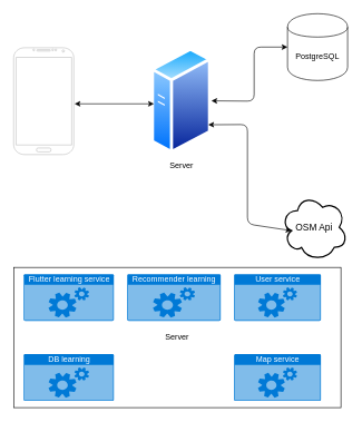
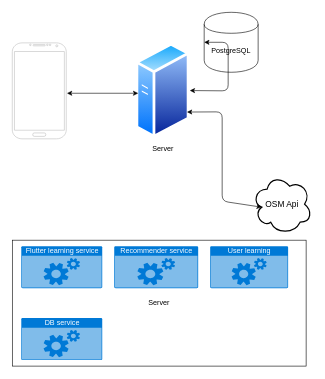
  <mxCell id="0" />
  <mxCell id="1" parent="0" />
- <mxCell id="2" value="PostgreSQL" style="shape=cylinder;whiteSpace=wrap;html=1;boundedLbl=1;backgroundOutline=1;" parent="1" vertex="1"><mxGeometry x="430" y="20" width="90" height="100" as="geometry" /></mxCell>
+ <mxCell id="2" value="PostgreSQL" style="shape=cylinder;whiteSpace=wrap;html=1;boundedLbl=1;backgroundOutline=1;" parent="1" vertex="1"><mxGeometry x="340" y="20" width="90" height="100" as="geometry" /></mxCell>
  <mxCell id="3" value="OSM Api" style="ellipse;shape=cloud;strokeWidth=2;fontSize=14;whiteSpace=wrap;html=1;align=center;" parent="1" vertex="1"><mxGeometry x="420" y="290" width="100" height="100" as="geometry" /></mxCell>
  <mxCell id="4" value="Server" style="aspect=fixed;perimeter=ellipsePerimeter;html=1;align=center;shadow=0;dashed=0;spacingTop=3;image;image=img/lib/active_directory/generic_server.svg;" parent="1" vertex="1"><mxGeometry x="226" y="70" width="90" height="161" as="geometry" /></mxCell>
  <mxCell id="5" value="" style="endArrow=classic;startArrow=classic;html=1;exitX=1;exitY=0.5;exitDx=0;exitDy=0;entryX=0;entryY=0.5;entryDx=0;entryDy=0;" parent="1" source="4" target="2" edge="1"><mxGeometry width="50" height="50" relative="1" as="geometry"><mxPoint x="350" y="140" as="sourcePoint" /><mxPoint x="380" y="30" as="targetPoint" /><Array as="points"><mxPoint x="380" y="151" /><mxPoint x="380" y="70" /></Array></mxGeometry></mxCell>
  <mxCell id="6" value="" style="endArrow=classic;startArrow=classic;html=1;exitX=1;exitY=0.75;exitDx=0;exitDy=0;entryX=0.16;entryY=0.55;entryDx=0;entryDy=0;entryPerimeter=0;" parent="1" source="4" target="3" edge="1"><mxGeometry width="50" height="50" relative="1" as="geometry"><mxPoint x="306" y="281" as="sourcePoint" /><mxPoint x="420" y="200" as="targetPoint" /><Array as="points"><mxPoint x="370" y="186" /><mxPoint x="370" y="335" /></Array></mxGeometry></mxCell>
  <mxCell id="7" value="" style="verticalLabelPosition=bottom;verticalAlign=top;html=1;shadow=0;dashed=0;strokeWidth=1;shape=mxgraph.android.phone2;fillColor=#ffffff;strokeColor=#c0c0c0;" parent="1" vertex="1"><mxGeometry x="20" y="71" width="90" height="160" as="geometry" /></mxCell>
  <mxCell id="8" value="" style="endArrow=classic;startArrow=classic;html=1;exitX=1.013;exitY=0.525;exitDx=0;exitDy=0;exitPerimeter=0;" parent="1" source="7" edge="1"><mxGeometry width="50" height="50" relative="1" as="geometry"><mxPoint x="326" y="161" as="sourcePoint" /><mxPoint x="230" y="155" as="targetPoint" /><Array as="points" /></mxGeometry></mxCell>
  <mxCell id="9" value="Server" style="rounded=0;whiteSpace=wrap;html=1;" vertex="1" parent="1"><mxGeometry x="20" y="400" width="490" height="210" as="geometry" /></mxCell>
  <mxCell id="10" value="Flutter learning service" style="html=1;strokeColor=none;fillColor=#0079D6;labelPosition=center;verticalLabelPosition=middle;verticalAlign=top;align=center;fontSize=12;outlineConnect=0;spacingTop=-6;fontColor=#FFFFFF;shape=mxgraph.sitemap.services;" vertex="1" parent="1"><mxGeometry x="35" y="410" width="135" height="70" as="geometry" /></mxCell>
- <mxCell id="11" value="Recommender learning" style="html=1;strokeColor=none;fillColor=#0079D6;labelPosition=center;verticalLabelPosition=middle;verticalAlign=top;align=center;fontSize=12;outlineConnect=0;spacingTop=-6;fontColor=#FFFFFF;shape=mxgraph.sitemap.services;" vertex="1" parent="1"><mxGeometry x="190" y="410" width="140" height="70" as="geometry" /></mxCell>
- <mxCell id="12" value="User service" style="html=1;strokeColor=none;fillColor=#0079D6;labelPosition=center;verticalLabelPosition=middle;verticalAlign=top;align=center;fontSize=12;outlineConnect=0;spacingTop=-6;fontColor=#FFFFFF;shape=mxgraph.sitemap.services;" vertex="1" parent="1"><mxGeometry x="350" y="410" width="130" height="70" as="geometry" /></mxCell>
- <mxCell id="13" value="Map service" style="html=1;strokeColor=none;fillColor=#0079D6;labelPosition=center;verticalLabelPosition=middle;verticalAlign=top;align=center;fontSize=12;outlineConnect=0;spacingTop=-6;fontColor=#FFFFFF;shape=mxgraph.sitemap.services;" vertex="1" parent="1"><mxGeometry x="350" y="530" width="130" height="70" as="geometry" /></mxCell>
- <mxCell id="14" value="DB learning" style="html=1;strokeColor=none;fillColor=#0079D6;labelPosition=center;verticalLabelPosition=middle;verticalAlign=top;align=center;fontSize=12;outlineConnect=0;spacingTop=-6;fontColor=#FFFFFF;shape=mxgraph.sitemap.services;" vertex="1" parent="1"><mxGeometry x="35" y="530" width="135" height="70" as="geometry" /></mxCell>
+ <mxCell id="11" value="Recommender service" style="html=1;strokeColor=none;fillColor=#0079D6;labelPosition=center;verticalLabelPosition=middle;verticalAlign=top;align=center;fontSize=12;outlineConnect=0;spacingTop=-6;fontColor=#FFFFFF;shape=mxgraph.sitemap.services;" vertex="1" parent="1"><mxGeometry x="190" y="410" width="140" height="70" as="geometry" /></mxCell>
+ <mxCell id="12" value="User learning" style="html=1;strokeColor=none;fillColor=#0079D6;labelPosition=center;verticalLabelPosition=middle;verticalAlign=top;align=center;fontSize=12;outlineConnect=0;spacingTop=-6;fontColor=#FFFFFF;shape=mxgraph.sitemap.services;" vertex="1" parent="1"><mxGeometry x="350" y="410" width="130" height="70" as="geometry" /></mxCell>
+ <mxCell id="14" value="DB service" style="html=1;strokeColor=none;fillColor=#0079D6;labelPosition=center;verticalLabelPosition=middle;verticalAlign=top;align=center;fontSize=12;outlineConnect=0;spacingTop=-6;fontColor=#FFFFFF;shape=mxgraph.sitemap.services;" vertex="1" parent="1"><mxGeometry x="35" y="530" width="135" height="70" as="geometry" /></mxCell>
